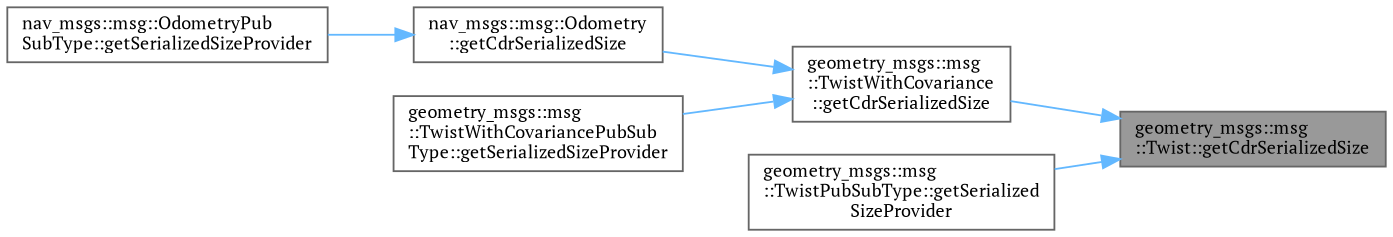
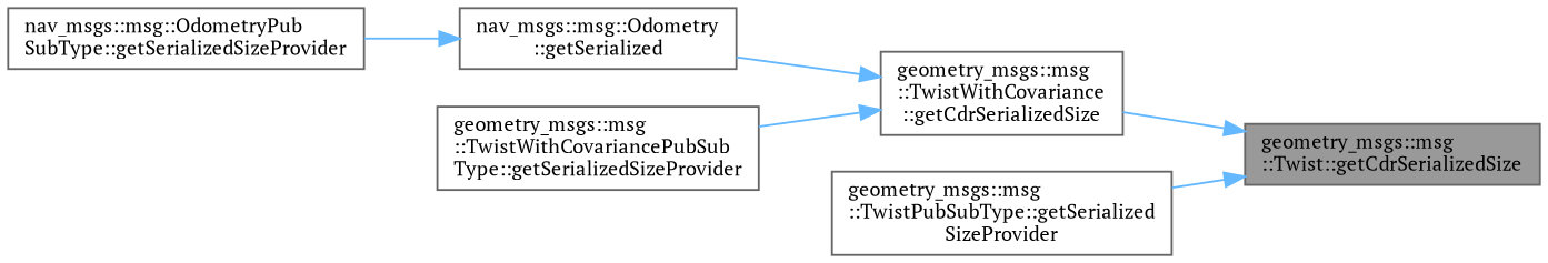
  digraph {
    rankdir=RL
    fontname="PT Serif"
    node [color=grey40 fillcolor=white fontname="PT Serif" fontsize=10 shape=box style=filled]
    edge [color=steelblue1 dir=back fontname="PT Serif" fontsize=10 labelfontname=Helvetica labelfontsize=10 style=solid]
    n1 [color=gray40 fillcolor=grey60 fontcolor=black height=0.2 label="geometry_msgs::msg\l::Twist::getCdrSerializedSize" width=0.4]
    n2 [height=0.2 label="geometry_msgs::msg\l::TwistWithCovariance\l::getCdrSerializedSize" width=0.4]
    n3 [height=0.2 label="geometry_msgs::msg\l::TwistPubSubType::getSerialized\lSizeProvider" width=0.4]
-   n4 [height=0.2 label="nav_msgs::msg::Odometry\l::getCdrSerializedSize" width=0.4]
+   n4 [height=0.2 label="nav_msgs::msg::Odometry\l::getSerialized" width=0.4]
    n5 [height=0.2 label="geometry_msgs::msg\l::TwistWithCovariancePubSub\lType::getSerializedSizeProvider" width=0.4]
    n6 [height=0.2 label="nav_msgs::msg::OdometryPub\lSubType::getSerializedSizeProvider" width=0.4]
    n1 -> n2
    n1 -> n3
    n2 -> n4
    n2 -> n5
    n4 -> n6
  }
